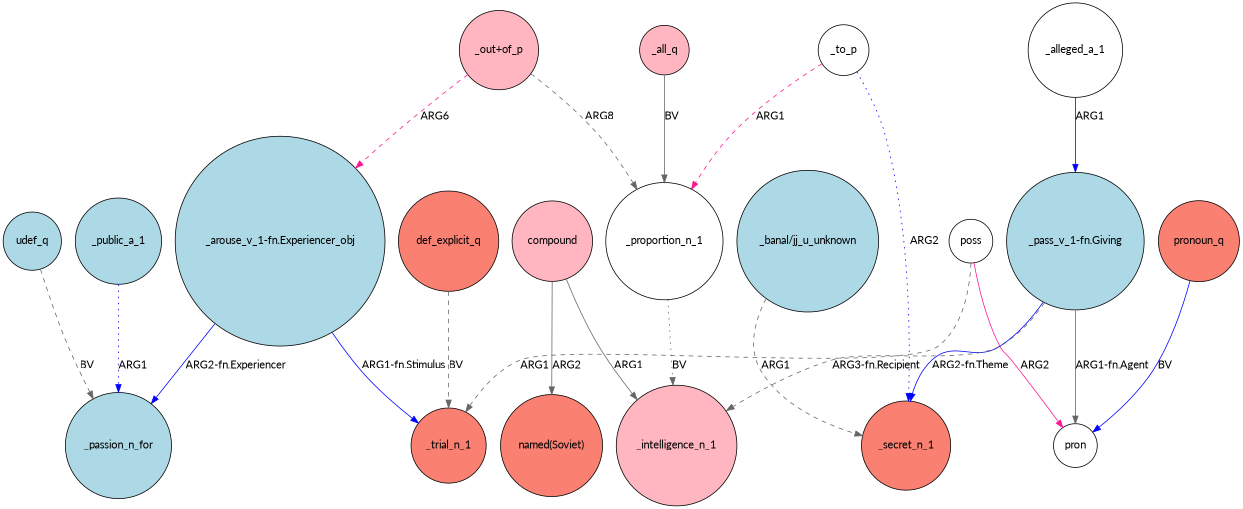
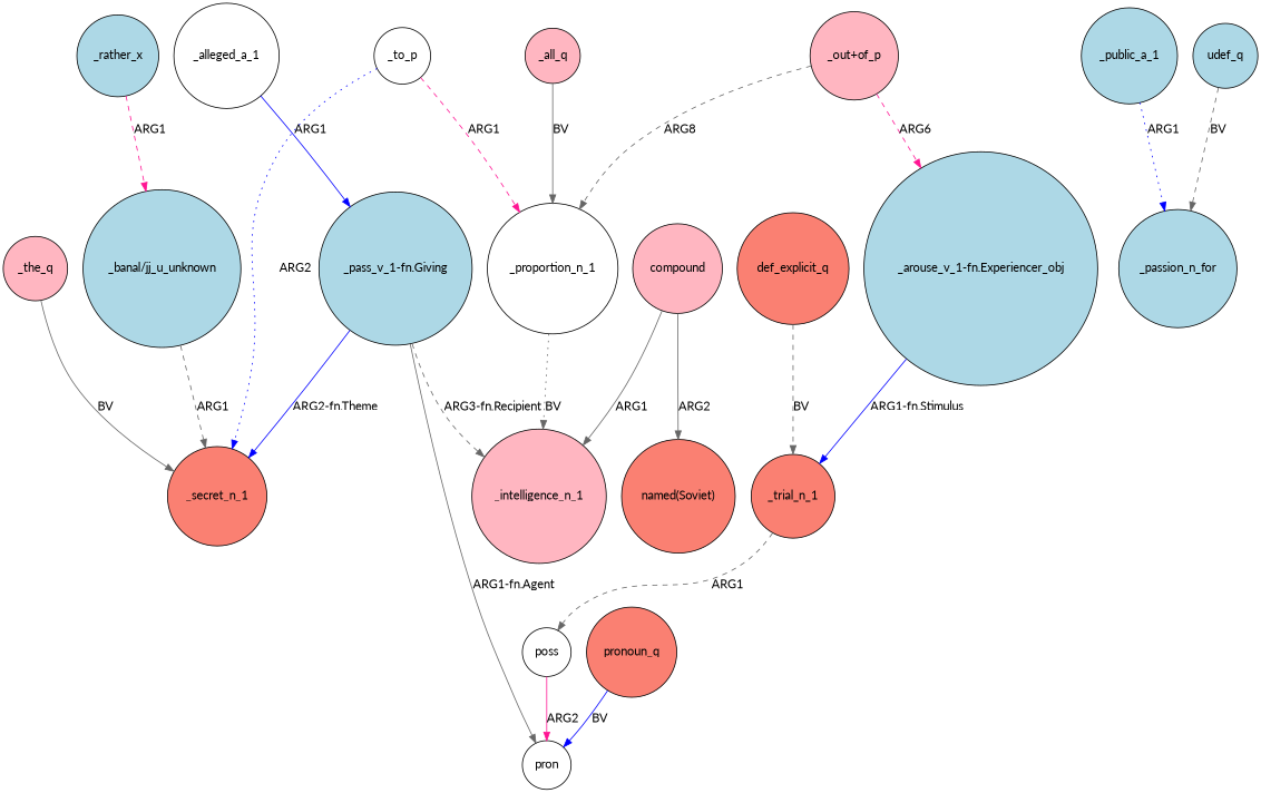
  digraph {
    fontname=Lato
    node [fillcolor=lightblue fontname=Lato shape=circle style=filled]
    edge [color=gray40 fontname=Lato style=solid]
+   _the_q [fillcolor=lightpink]
    _secret_n_1 [fillcolor=salmon]
    "_banal/jj_u_unknown"
    poss [fillcolor=white]
    pron [fillcolor=white]
    _trial_n_1 [fillcolor=salmon]
    "_out+of_p" [fillcolor=lightpink]
    "_arouse_v_1-fn.Experiencer_obj"
    _proportion_n_1 [fillcolor=white]
    _passion_n_for
    _intelligence_n_1 [fillcolor=lightpink]
    compound [fillcolor=lightpink]
    "named(Soviet)" [fillcolor=salmon]
    "_pass_v_1-fn.Giving"
    _public_a_1
    udef_q
    pronoun_q [fillcolor=salmon]
    _alleged_a_1 [fillcolor=white]
    def_explicit_q [fillcolor=salmon]
    _to_p [fillcolor=white]
+   _rather_x
    _all_q [fillcolor=lightpink]
+   _the_q -> _secret_n_1 [label=BV]
    "_banal/jj_u_unknown" -> _secret_n_1 [label=ARG1 style=dashed]
    poss -> pron [color=deeppink label=ARG2]
-   poss -> _trial_n_1 [label=ARG1 style=dashed]
+   _trial_n_1 -> poss [label=ARG1 style=dashed]
    "_out+of_p" -> "_arouse_v_1-fn.Experiencer_obj" [color=deeppink label=ARG6 style=dashed]
    "_out+of_p" -> _proportion_n_1 [label=ARG8 style=dashed]
    "_arouse_v_1-fn.Experiencer_obj" -> _trial_n_1 [color=blue label="ARG1-fn.Stimulus"]
-   "_arouse_v_1-fn.Experiencer_obj" -> _passion_n_for [color=blue label="ARG2-fn.Experiencer"]
    _proportion_n_1 -> _intelligence_n_1 [label=BV style=dotted]
    compound -> _intelligence_n_1 [label=ARG1]
    compound -> "named(Soviet)" [label=ARG2]
    "_pass_v_1-fn.Giving" -> _secret_n_1 [color=blue label="ARG2-fn.Theme"]
    "_pass_v_1-fn.Giving" -> pron [label="ARG1-fn.Agent"]
    "_pass_v_1-fn.Giving" -> _intelligence_n_1 [label="ARG3-fn.Recipient" style=dashed]
    _public_a_1 -> _passion_n_for [color=blue label=ARG1 style=dotted]
    udef_q -> _passion_n_for [label=BV style=dashed]
    pronoun_q -> pron [color=blue label=BV]
    _alleged_a_1 -> "_pass_v_1-fn.Giving" [color=blue label=ARG1]
    def_explicit_q -> _trial_n_1 [label=BV style=dashed]
    _to_p -> _secret_n_1 [color=blue label=ARG2 style=dotted]
    _to_p -> _proportion_n_1 [color=deeppink label=ARG1 style=dashed]
+   _rather_x -> "_banal/jj_u_unknown" [color=deeppink label=ARG1 style=dashed]
    _all_q -> _proportion_n_1 [label=BV]
  }
